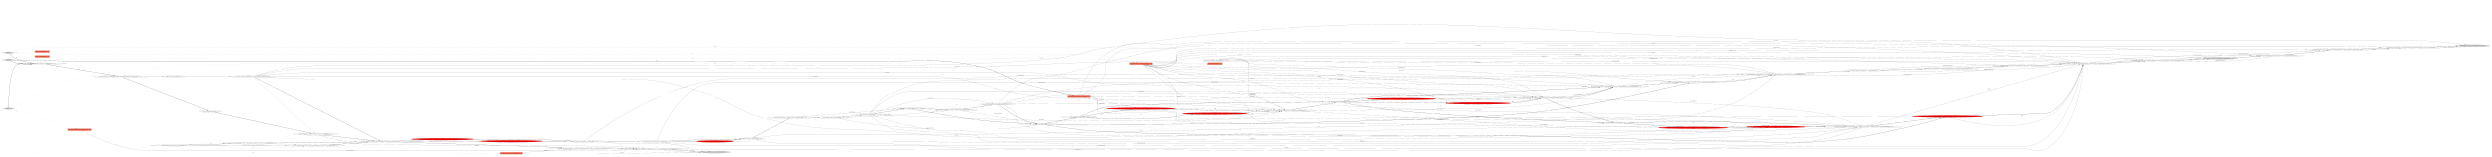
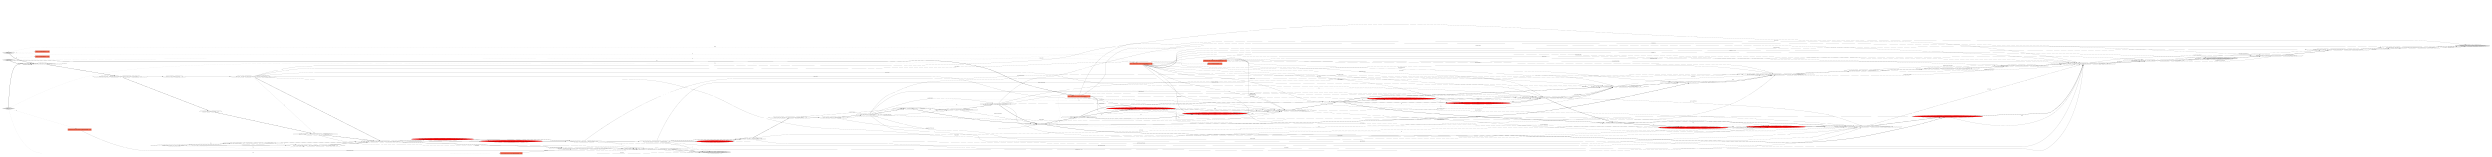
  digraph {
    fontname=Nunito
    rankdir=LR
    node [fillcolor=white fontname=Nunito shape=ellipse style=filled]
    edge [fontname=Nunito style=solid]
    n1 [fillcolor=red label="Model model = modelSetter.add(metricsClass,stream.scopeId(),new Storage(stream.name(),DownSampling.Hour),false)@@@28@@@['0', '1', '0']"]
    n2 [label="hourPersistentWorker = downSamplingWorker(moduleDefineHolder,metricsDAO,model,supportUpdate)@@@29@@@['1', '1', '0']"]
    n3 [label="configService.shouldToDay()@@@31@@@['1', '1', '0']" shape=diamond]
    n4 [label="transWorker = new MetricsTransWorker(moduleDefineHolder,stream.name(),hourPersistentWorker,dayPersistentWorker)@@@35@@@['0', '1', '0']"]
    n5 [label="transWorker = new MetricsTransWorker(moduleDefineHolder,stream.name(),hourPersistentWorker,dayPersistentWorker,monthPersistentWorker)@@@40@@@['1', '0', '0']"]
    n6 [label="IRecordDAO recordDAO@@@7@@@['0', '0', '1']"]
    n7 [label="recordDAO = storageDAO.newRecordDao(stream.builder().newInstance())@@@9@@@['0', '0', '1']"]
    n8 [label="RecordPersistentWorker persistentWorker = new RecordPersistentWorker(moduleDefineHolder,model,recordDAO)@@@16@@@['0', '0', '1']"]
    n9 [label="INewModel modelSetter = moduleDefineHolder.find(CoreModule.NAME).provider().getService()@@@14@@@['1', '1', '1']"]
    n10 [label="dayPersistentWorker = downSamplingWorker(moduleDefineHolder,metricsDAO,model,supportUpdate)@@@33@@@['1', '1', '0']"]
    n11 [label="configService.shouldToMonth()@@@36@@@['1', '0', '0']" shape=diamond]
    n12 [fillcolor=red label="Model model = modelSetter.add(metricsClass,stream.scopeId(),new Storage(stream.name(),true,true,Downsampling.Day),false)@@@33@@@['1', '0', '0']"]
    n13 [fillcolor=red label="Model model = modelSetter.add(metricsClass,stream.scopeId(),new Storage(stream.name(),DownSampling.Day),false)@@@32@@@['0', '1', '0']"]
    n14 [fillcolor=red label="monthPersistentWorker = downSamplingWorker(moduleDefineHolder,metricsDAO,model,supportUpdate)@@@38@@@['1', '0', '0']"]
    n15 [fillcolor=red label="Model model = modelSetter.add(metricsClass,stream.scopeId(),new Storage(stream.name(),true,true,Downsampling.Month),false)@@@37@@@['1', '0', '0']"]
    n16 [label="MetricsPersistentWorker minutePersistentWorker = minutePersistentWorker(moduleDefineHolder,metricsDAO,model,transWorker,supportUpdate)@@@38@@@['0', '1', '0']"]
    n17 [label="Model model = modelSetter.add(metricsClass,stream.scopeId(),new Storage(stream.name(),DownSampling.Minute),false)@@@37@@@['0', '1', '0']"]
    n18 [label="supportUpdate = metricsExtension.supportUpdate()@@@24@@@['1', '1', '0']"]
    n19 [label="MetricsRemoteWorker remoteWorker = new MetricsRemoteWorker(moduleDefineHolder,remoteReceiverWorkerName)@@@42@@@['1', '1', '0']"]
    n20 [label="supportDownSampling@@@26@@@['1', '1', '0']" shape=diamond]
    n21 [label="workerInstanceSetter.put(remoteReceiverWorkerName,minutePersistentWorker,metricsClass)@@@46@@@['1', '0', '0']"]
    n22 [label="MetricsAggregateWorker aggregateWorker = new MetricsAggregateWorker(moduleDefineHolder,remoteWorker,stream.name())@@@43@@@['1', '1', '0']"]
    n23 [fillcolor=red label="Model model = modelSetter.add(metricsClass,stream.scopeId(),new Storage(stream.name(),true,true,Downsampling.Minute),false)@@@42@@@['1', '0', '0']"]
    n24 [label="configService.shouldToHour()@@@27@@@['1', '1', '0']" shape=diamond]
    n25 [label="workerInstanceSetter.put(remoteReceiverWorkerName,minutePersistentWorker,metricsClass)@@@41@@@['0', '1', '0']"]
    n26 [label="String remoteReceiverWorkerName = stream.name() + \"_rec\"@@@39@@@['0', '1', '0']"]
    n27 [label="MetricsRemoteWorker remoteWorker = new MetricsRemoteWorker(moduleDefineHolder,remoteReceiverWorkerName)@@@47@@@['1', '0', '0']"]
    n28 [fillcolor=lightgray label="entryWorkers.put(metricsClass,aggregateWorker)@@@44@@@['1', '1', '0']"]
    n29 [fillcolor=red label="Model model = modelSetter.add(metricsClass,stream.scopeId(),new Storage(stream.name(),true,true,Downsampling.Hour),false)@@@29@@@['1', '0', '0']"]
    n30 [label="StorageDAO storageDAO = moduleDefineHolder.find(StorageModule.NAME).provider().getService()@@@6@@@['1', '1', '1']"]
    n31 [label="IMetricsDAO metricsDAO@@@7@@@['1', '1', '0']"]
    n32 [label="Model model = modelSetter.add(recordClass,stream.scopeId(),new Storage(stream.name(),true,true,Downsampling.Second),true)@@@15@@@['0', '0', '1']"]
    n33 [fillcolor=lightgray label="workers.put(recordClass,persistentWorker)@@@17@@@['0', '0', '1']"]
    n34 [fillcolor=tomato label="Stream stream@@@2@@@['0', '0', '1']" shape=box]
    n35 [label="MetricsAggregateWorker aggregateWorker = new MetricsAggregateWorker(moduleDefineHolder,remoteWorker,stream.name())@@@48@@@['1', '0', '0']"]
    n36 [label="throw new UnexpectedException(\"Create \" + stream.builder().getSimpleName() + \" metrics DAO failure.\",e)@@@12@@@['1', '1', '0']"]
    n37 [label="throw new UnexpectedException(\"Create \" + stream.builder().getSimpleName() + \" record DAO failure.\",e)@@@12@@@['0', '0', '1']"]
    n38 [fillcolor=red label="DownsamplingConfigService configService = moduleDefineHolder.find(CoreModule.NAME).provider().getService()@@@15@@@['1', '0', '0']"]
    n39 [fillcolor=red label="DownSamplingConfigService configService = moduleDefineHolder.find(CoreModule.NAME).provider().getService()@@@15@@@['0', '1', '0']"]
    n40 [label="final MetricsExtension metricsExtension = metricsClass.getAnnotation()@@@19@@@['1', '1', '0']"]
    n41 [label="metricsExtension != null@@@22@@@['1', '1', '0']" shape=diamond]
    n42 [label="boolean supportDownSampling = true@@@20@@@['1', '1', '0']"]
    n43 [label="supportDownSampling = metricsExtension.supportDownSampling()@@@23@@@['1', '1', '0']"]
    n44 [label="boolean supportUpdate = true@@@21@@@['1', '1', '0']"]
    n45 [label="DisableRegister.INSTANCE.include(stream.name())@@@3@@@['1', '1', '1']" shape=diamond]
    n46 [fillcolor=lightgray label="entryWorkers.put(metricsClass,aggregateWorker)@@@49@@@['1', '0', '0']"]
    n47 [fillcolor=tomato label="Class<? extends Metrics> metricsClass@@@2@@@['1', '0', '0']" shape=box]
    n48 [fillcolor=tomato label="Stream stream@@@2@@@['1', '0', '0']" shape=box]
    n49 [label="MetricsPersistentWorker hourPersistentWorker = null@@@16@@@['1', '1', '0']"]
    n50 [label="MetricsPersistentWorker dayPersistentWorker = null@@@17@@@['1', '1', '0']"]
    n51 [label="MetricsTransWorker transWorker = null@@@18@@@['1', '1', '0']"]
    n52 [fillcolor=lightgray label="create['0', '0', '1']" shape=diamond]
    n53 [fillcolor=tomato label="ModuleDefineHolder moduleDefineHolder@@@2@@@['0', '0', '1']" shape=box]
    n54 [fillcolor=tomato label="Class<? extends Record> recordClass@@@2@@@['0', '0', '1']" shape=box]
    n55 [label="IWorkerInstanceSetter workerInstanceSetter = moduleDefineHolder.find(CoreModule.NAME).provider().getService()@@@40@@@['0', '1', '0']"]
    n56 [fillcolor=lightgray label="create['1', '0', '0']" shape=diamond]
    n57 [fillcolor=tomato label="Class<? extends Metrics> metricsClass@@@2@@@['1', '1', '0']" shape=box]
    n58 [label="metricsDAO = storageDAO.newMetricsDao(stream.builder().newInstance())@@@9@@@['1', '1', '0']"]
    n59 [fillcolor=red label="MetricsPersistentWorker monthPersistentWorker = null@@@18@@@['1', '0', '0']"]
    n60 [fillcolor=tomato label="Stream stream@@@2@@@['0', '1', '0']" shape=box]
    n61 [fillcolor=lightgray label="create['0', '1', '0']" shape=diamond]
-   n62 [label="ModuleDefineHolder moduleDefineHolder@@@2@@@['0', '1', '0']" shape=box]
+   n62 [fillcolor=tomato label="ModuleDefineHolder moduleDefineHolder@@@2@@@['0', '1', '0']" shape=box]
    n63 [label="InstantiationException|IllegalAccessException e@@@11@@@['1', '1', '1']" shape=diamond]
    n1 -> n2 [label=model]
    n1 -> n2 [style=bold]
    n2 -> n3 [style=bold]
    n2 -> n4 [label=hourPersistentWorker]
    n2 -> n5 [label=hourPersistentWorker]
    n3 -> n4 [style=bold]
    n3 -> n10 [label=true style=dotted]
    n3 -> n11 [style=bold]
    n3 -> n12 [style=bold]
    n3 -> n12 [label=true style=dotted]
    n3 -> n13 [style=bold]
    n3 -> n13 [label=true style=dotted]
    n4 -> n16 [label=transWorker]
    n4 -> n17 [style=bold]
    n5 -> n19 [label=transWorker]
    n5 -> n23 [style=bold]
    n6 -> n7 [style=bold]
    n7 -> n8 [label=recordDAO]
    n7 -> n9 [style=bold]
    n8 -> n33 [label=persistentWorker]
    n8 -> n33 [style=bold]
    n9 -> n32 [style=bold]
    n9 -> n38 [style=bold]
    n9 -> n39 [style=bold]
    n10 -> n4 [label=dayPersistentWorker]
    n10 -> n4 [style=bold]
    n10 -> n5 [label=dayPersistentWorker]
    n10 -> n11 [style=bold]
    n11 -> n5 [style=bold]
    n11 -> n14 [label=true style=dotted]
    n11 -> n15 [style=bold]
    n11 -> n15 [label=true style=dotted]
    n12 -> n10 [label=model]
    n12 -> n10 [style=bold]
    n12 -> n13 [label=0 style=dashed]
    n13 -> n10 [style=bold]
    n13 -> n10 [label=model]
    n14 -> n5 [style=bold]
    n14 -> n5 [label=monthPersistentWorker]
    n15 -> n14 [style=bold]
    n15 -> n14 [label=model]
    n16 -> n25 [label=minutePersistentWorker]
    n16 -> n26 [style=bold]
    n17 -> n16 [label=model]
    n17 -> n16 [style=bold]
    n18 -> n2 [label=supportUpdate]
    n18 -> n10 [label=supportUpdate]
    n18 -> n14 [label=supportUpdate]
    n18 -> n16 [label=supportUpdate]
    n18 -> n19 [label=supportUpdate]
    n18 -> n20 [style=bold]
    n19 -> n21 [label=minutePersistentWorker]
    n19 -> n22 [style=bold]
    n19 -> n22 [label=remoteWorker]
    n20 -> n4 [label=true style=dotted]
    n20 -> n5 [label=true style=dotted]
    n20 -> n11 [label=true style=dotted]
    n20 -> n17 [style=bold]
    n20 -> n23 [style=bold]
    n20 -> n24 [label=true style=dotted]
    n20 -> n24 [style=bold]
    n21 -> n27 [style=bold]
    n22 -> n21 [label=remoteReceiverWorkerName]
    n22 -> n27 [label=remoteReceiverWorkerName]
    n22 -> n28 [label=aggregateWorker]
    n22 -> n28 [style=bold]
    n23 -> n19 [style=bold]
    n23 -> n19 [label=model]
    n24 -> n1 [label=true style=dotted]
    n24 -> n1 [style=bold]
    n24 -> n2 [label=true style=dotted]
    n24 -> n3 [style=bold]
    n24 -> n29 [style=bold]
    n24 -> n29 [label=true style=dotted]
    n25 -> n19 [style=bold]
    n26 -> n19 [label=remoteReceiverWorkerName]
    n26 -> n25 [label=remoteReceiverWorkerName]
    n26 -> n55 [style=bold]
    n27 -> n35 [label=remoteWorker]
    n27 -> n35 [style=bold]
    n28 -> n21 [style=bold]
    n29 -> n1 [label=0 style=dashed]
    n29 -> n2 [style=bold]
    n29 -> n2 [label=model]
    n30 -> n6 [style=bold]
    n30 -> n31 [style=bold]
    n31 -> n58 [style=bold]
    n32 -> n8 [style=bold]
    n32 -> n8 [label=model]
    n35 -> n46 [style=bold]
    n35 -> n46 [label=aggregateWorker]
    n36 -> n9 [style=bold]
    n36 -> n37 [label=0 style=dashed]
    n37 -> n9 [style=bold]
    n38 -> n39 [label=0 style=dashed]
    n38 -> n49 [style=bold]
    n39 -> n49 [style=bold]
    n40 -> n41 [label=metricsExtension]
    n40 -> n42 [style=bold]
    n41 -> n3 [label=true style=dotted]
    n41 -> n18 [label=true style=dotted]
    n41 -> n20 [style=bold]
    n41 -> n43 [style=bold]
    n41 -> n43 [label=true style=dotted]
    n42 -> n20 [label=supportDownSampling]
    n42 -> n43 [label=supportDownSampling]
    n42 -> n44 [style=bold]
    n43 -> n18 [style=bold]
    n43 -> n20 [label=supportDownSampling]
    n44 -> n2 [label=supportUpdate]
    n44 -> n10 [label=supportUpdate]
    n44 -> n14 [label=supportUpdate]
    n44 -> n16 [label=supportUpdate]
    n44 -> n18 [label=supportUpdate]
    n44 -> n19 [label=supportUpdate]
    n44 -> n41 [style=bold]
    n45 -> n30 [style=bold]
    n47 -> n12 [label=metricsClass]
    n47 -> n15 [label=metricsClass]
    n47 -> n21 [label=metricsClass]
    n47 -> n23 [label=metricsClass]
    n47 -> n29 [label=metricsClass]
    n47 -> n46 [label=metricsClass]
    n49 -> n4 [label=hourPersistentWorker]
    n49 -> n5 [label=hourPersistentWorker]
    n49 -> n8 [label=0 style=dashed]
    n49 -> n50 [style=bold]
    n50 -> n4 [label=dayPersistentWorker]
    n50 -> n5 [label=dayPersistentWorker]
    n50 -> n33 [label=0 style=dashed]
    n50 -> n51 [style=bold]
    n50 -> n59 [style=bold]
    n51 -> n16 [label=transWorker]
    n51 -> n19 [label=transWorker]
    n51 -> n40 [style=bold]
    n52 -> n34 [label=true style=dotted]
    n52 -> n45 [style=bold]
    n52 -> n53 [label=true style=dotted]
    n52 -> n54 [label=true style=dotted]
    n53 -> n8 [label=moduleDefineHolder]
    n54 -> n32 [label=recordClass]
    n54 -> n33 [label=recordClass]
    n55 -> n25 [style=bold]
    n56 -> n45 [style=bold]
    n56 -> n47 [label=true style=bold]
    n56 -> n48 [label=true style=dotted]
    n56 -> n57 [label=true style=dotted]
    n57 -> n1 [label=metricsClass]
    n57 -> n2 [label=moduleDefineHolder]
    n57 -> n5 [label=moduleDefineHolder]
    n57 -> n10 [label=moduleDefineHolder]
    n57 -> n13 [label=metricsClass]
    n57 -> n14 [label=moduleDefineHolder]
    n57 -> n17 [label=metricsClass]
    n57 -> n19 [label=moduleDefineHolder]
    n57 -> n25 [label=metricsClass]
    n57 -> n27 [label=moduleDefineHolder]
    n57 -> n28 [label=metricsClass]
    n57 -> n34 [label=7 style=dashed]
    n57 -> n35 [label=moduleDefineHolder]
    n58 -> n2 [label=metricsDAO]
    n58 -> n7 [label=0 style=dashed]
    n58 -> n9 [style=bold]
    n58 -> n10 [label=metricsDAO]
    n58 -> n14 [label=metricsDAO]
    n58 -> n16 [label=metricsDAO]
    n58 -> n19 [label=metricsDAO]
    n59 -> n5 [label=monthPersistentWorker]
    n59 -> n51 [style=bold]
    n61 -> n45 [style=bold]
    n61 -> n57 [label=true style=dotted]
    n61 -> n60 [label=0 style=dotted]
    n61 -> n62 [label=model style=dotted]
    n62 -> n2 [label=moduleDefineHolder]
    n62 -> n4 [label=moduleDefineHolder]
    n62 -> n10 [label=moduleDefineHolder]
    n62 -> n16 [label=moduleDefineHolder]
    n62 -> n19 [label=moduleDefineHolder]
    n62 -> n22 [label=moduleDefineHolder]
    n63 -> n36 [label=true style=dotted]
    n63 -> n36 [style=bold]
    n63 -> n37 [label=true style=dotted]
    n63 -> n37 [style=bold]
  }
